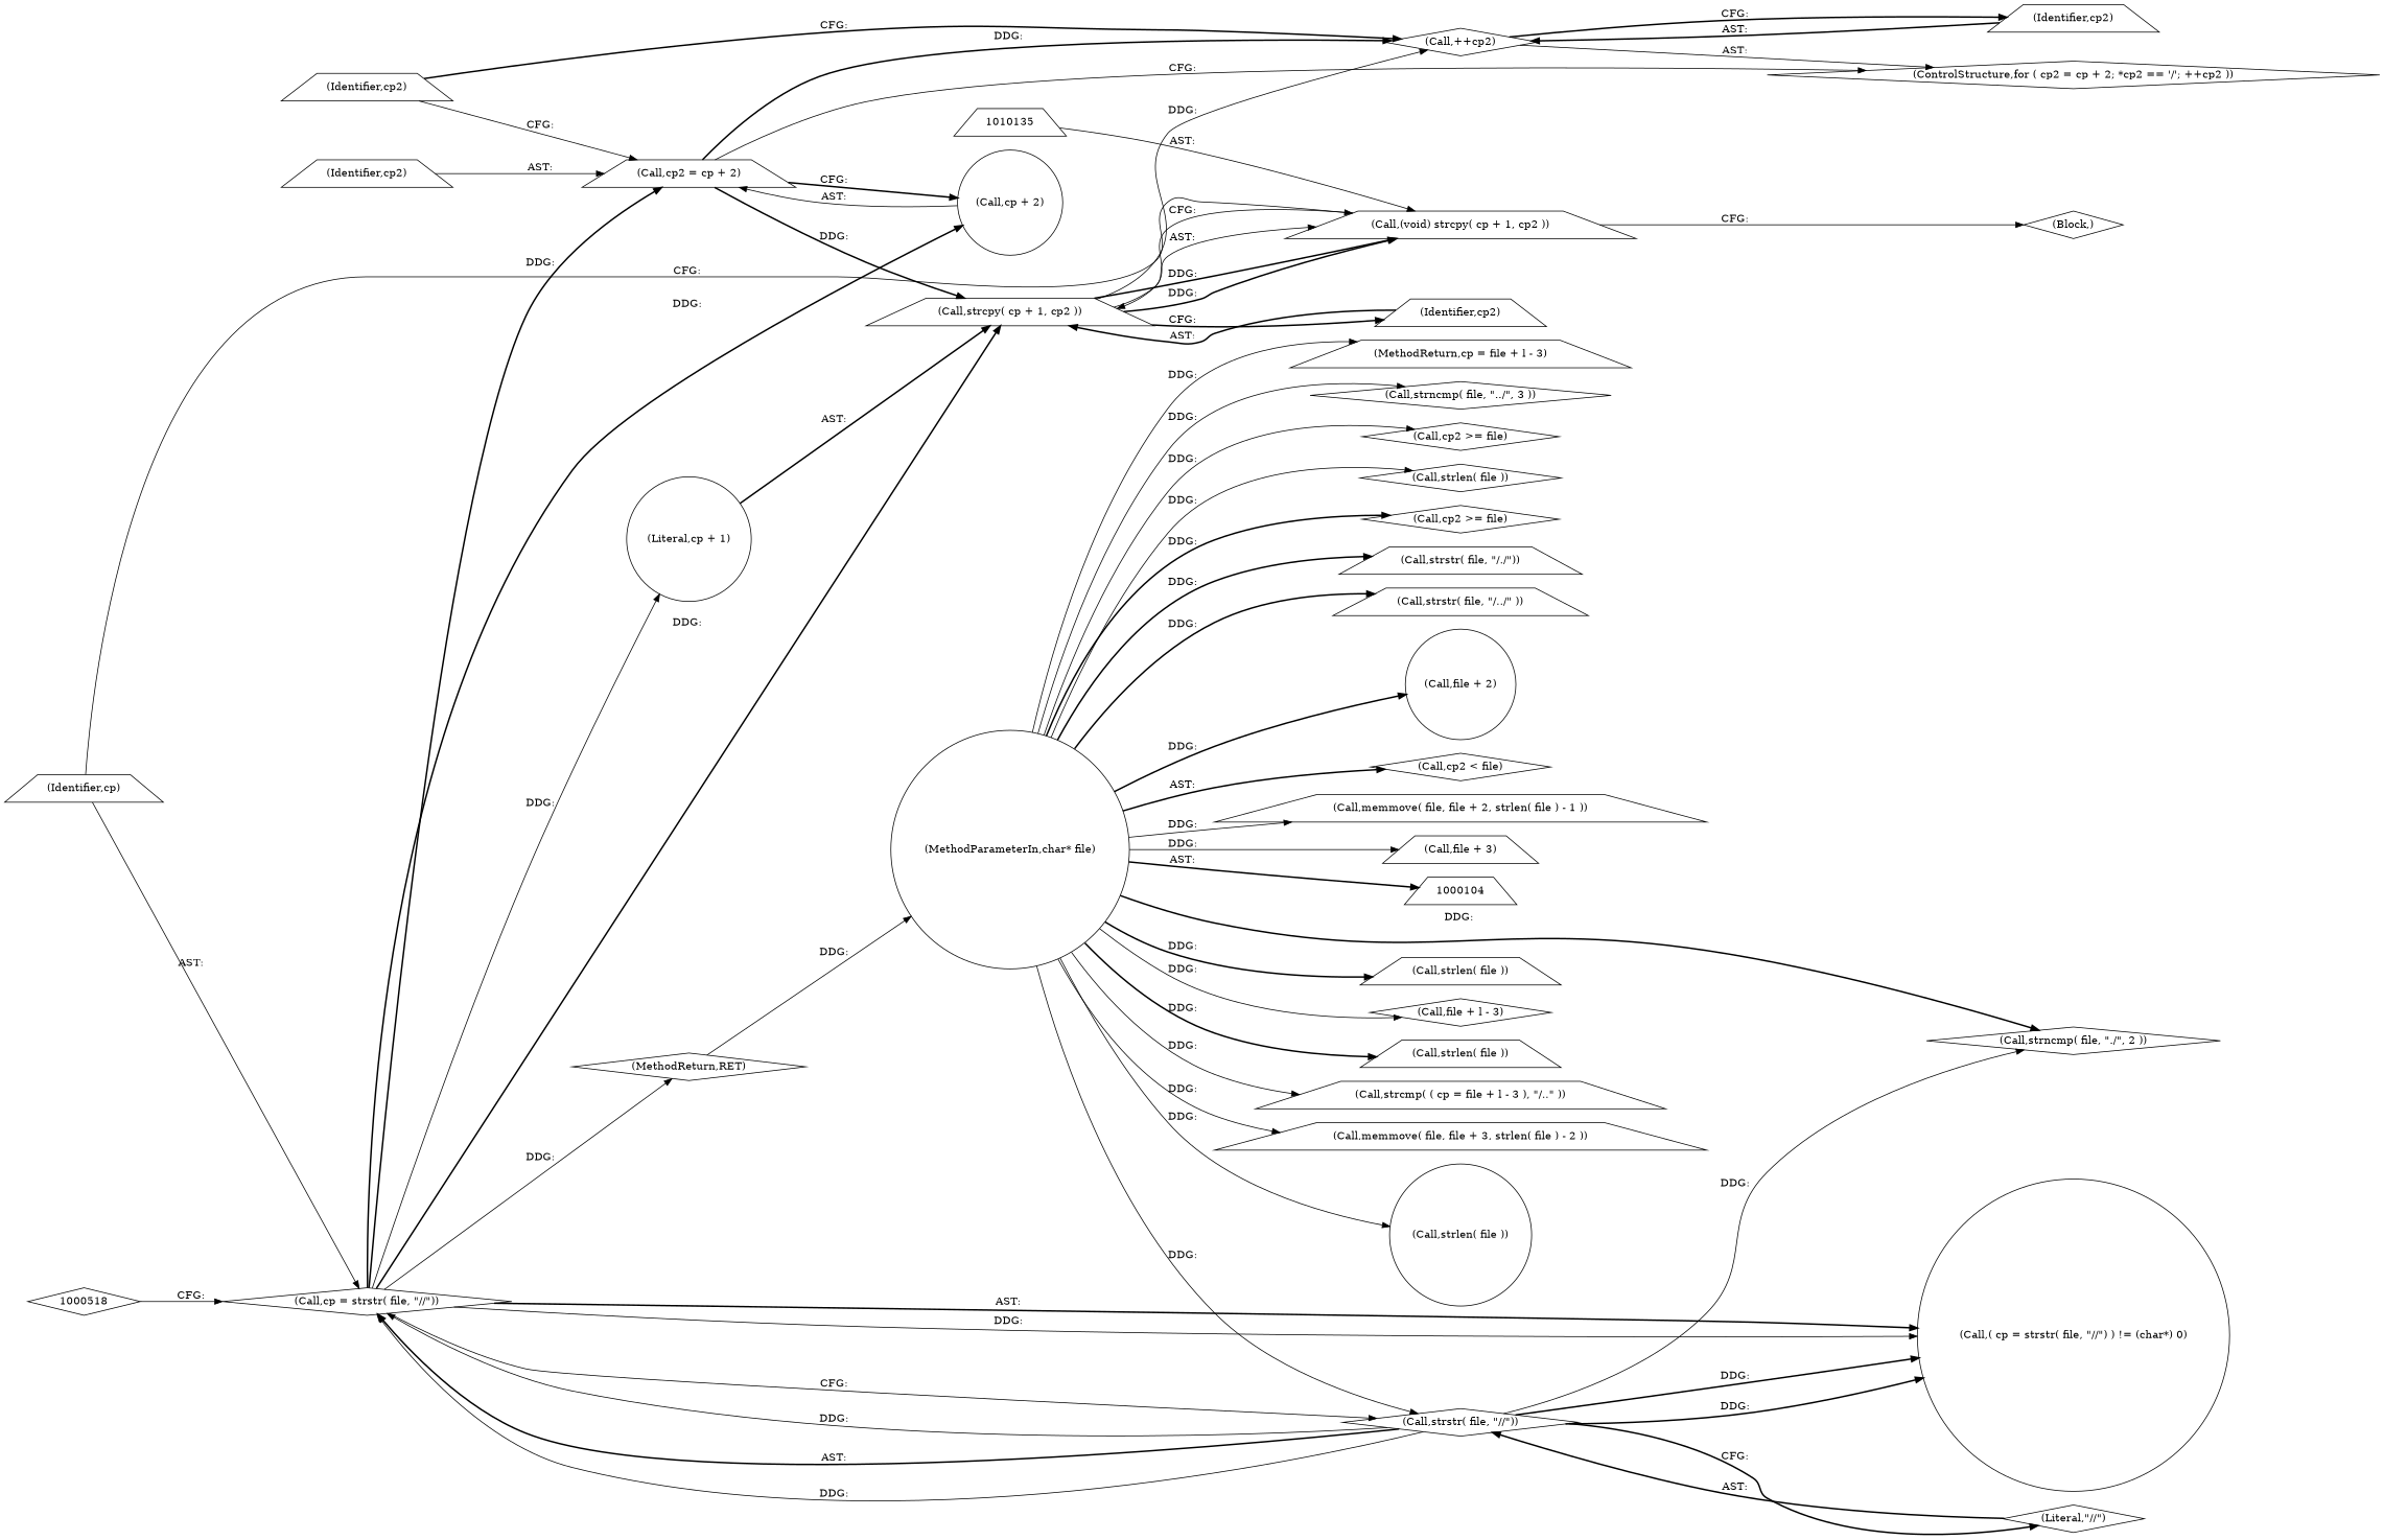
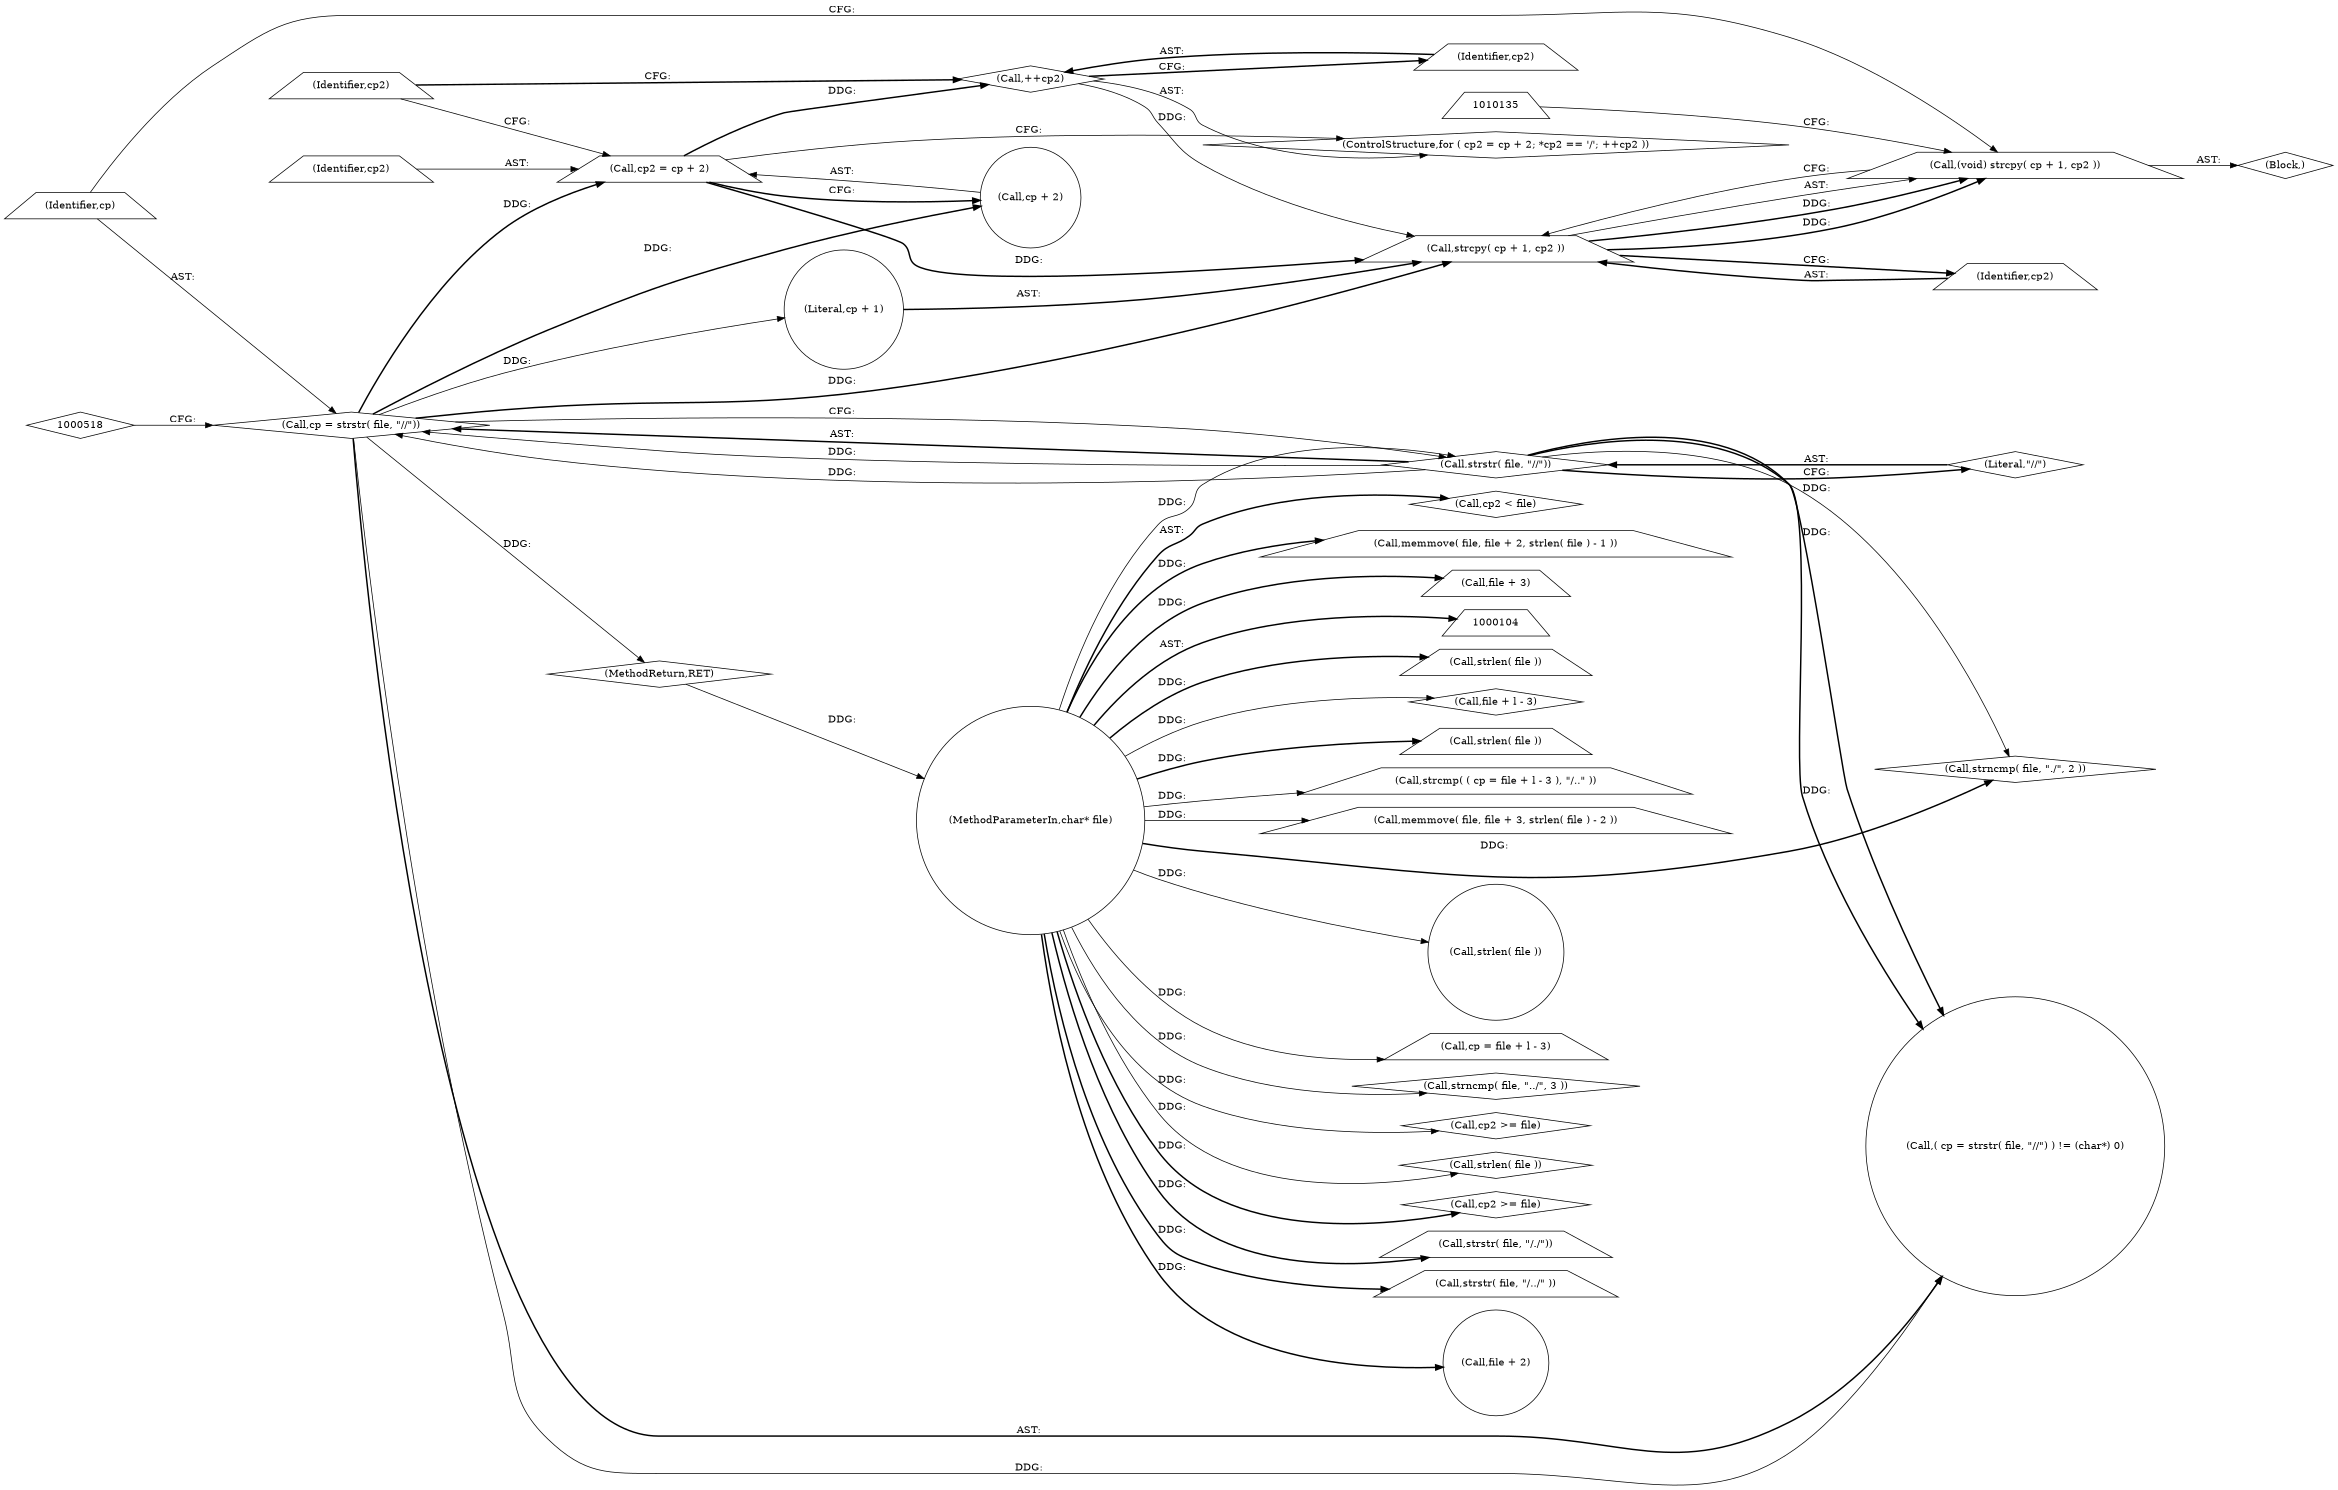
  digraph {
    rankdir=LR
    node [shape=trapezium]
    edge [style=solid]
    n1 [label="(Call,strcpy( cp + 1, cp2 ))"]
    n2 [label="(Call,(void) strcpy( cp + 1, cp2 ))"]
    n3 [label="(Identifier,cp2)"]
    n4 [label="(Block,)" shape=diamond]
    n5 [label="(Call,cp = strstr( file, \"//\"))" shape=diamond]
    n6 [label="(Call,strstr( file, \"//\"))" shape=diamond]
    n7 [label="(Call,cp2 = cp + 2)"]
    n8 [label="(Literal,cp + 1)" shape=circle]
    n9 [label="(MethodReturn,RET)" shape=diamond]
    n10 [label="(Call,( cp = strstr( file, \"//\") ) != (char*) 0)" shape=circle]
    n11 [label="(Call,cp + 2)" shape=circle]
    n12 [label="(Call,strncmp( file, \"./\", 2 ))" shape=diamond]
    n13 [label="(Literal,\"//\")" shape=diamond]
    n14 [label="(Call,++cp2)" shape=diamond]
    n15 [label="(ControlStructure,for ( cp2 = cp + 2; *cp2 == '/'; ++cp2 ))" shape=diamond]
    n16 [label="(MethodParameterIn,char* file)" shape=circle]
    n17 [label="(Call,strlen( file ))"]
    n18 [label="(Call,file + l - 3)" shape=diamond]
    n19 [label="(Call,strlen( file ))"]
    n20 [label="(Call,strcmp( ( cp = file + l - 3 ), \"/..\" ))"]
    n21 [label="(Call,memmove( file, file + 3, strlen( file ) - 2 ))"]
    n22 [label="(Call,strlen( file ))" shape=circle]
-   n23 [label="(MethodReturn,cp = file + l - 3)"]
+   n23 [label="(Call,cp = file + l - 3)"]
    n24 [label="(Call,strncmp( file, \"../\", 3 ))" shape=diamond]
    n25 [label="(Call,cp2 >= file)" shape=diamond]
    n26 [label="(Call,strlen( file ))" shape=diamond]
    n27 [label="(Call,cp2 >= file)" shape=diamond]
    n28 [label="(Call,strstr( file, \"/./\"))"]
    n29 [label="(Call,strstr( file, \"/../\" ))"]
    n30 [label="(Call,file + 2)" shape=circle]
    n31 [label="(Call,cp2 < file)" shape=diamond]
    n32 [label="(Call,memmove( file, file + 2, strlen( file ) - 1 ))"]
    n33 [label="(Call,file + 3)"]
    1000104
    n35 [label="(Identifier,cp2)"]
    n36 [label="(Identifier,cp)"]
    n37 [label="(Identifier,cp2)"]
    n38 [label="(Identifier,cp2)"]
    n39 [label=1000518 shape=diamond]
    n40 [label=1010135]
    n1 -> n2 [label="AST: "]
    n1 -> n2 [label="DDG: " style=bold]
    n1 -> n2 [label="DDG: " style=bold]
    n1 -> n3 [label="CFG: " style=bold]
    n2 -> n1 [label="CFG: "]
-   n2 -> n4 [label="CFG: "]
+   n2 -> n4 [label="AST: "]
    n3 -> n1 [label="AST: " style=bold]
    n5 -> n1 [label="DDG: " style=bold]
    n5 -> n6 [label="CFG: "]
    n5 -> n7 [label="DDG: " style=bold]
    n5 -> n8 [label="DDG: "]
    n5 -> n9 [label="DDG: "]
    n5 -> n10 [label="AST: " style=bold]
    n5 -> n10 [label="DDG: "]
    n5 -> n11 [label="DDG: " style=bold]
    n6 -> n5 [label="AST: " style=bold]
    n6 -> n5 [label="DDG: "]
    n6 -> n5 [label="DDG: "]
    n6 -> n10 [label="DDG: " style=bold]
    n6 -> n10 [label="DDG: " style=bold]
    n6 -> n12 [label="DDG: "]
    n6 -> n13 [label="CFG: " style=bold]
    n7 -> n1 [label="DDG: " style=bold]
    n7 -> n11 [label="CFG: " style=bold]
    n7 -> n14 [label="DDG: " style=bold]
    n7 -> n15 [label="CFG: "]
    n8 -> n1 [label="AST: " style=bold]
    n9 -> n16 [label="DDG: "]
    n11 -> n7 [label="AST: "]
    n13 -> n6 [label="AST: " style=bold]
-   n1 -> n14 [label="DDG: "]
+   n14 -> n1 [label="DDG: "]
    n14 -> n15 [label="AST: "]
    n14 -> n35 [label="CFG: " style=bold]
    n16 -> n6 [label="DDG: "]
    n16 -> n12 [label="DDG: " style=bold]
    n16 -> n17 [label="DDG: " style=bold]
    n16 -> n18 [label="DDG: "]
    n16 -> n19 [label="DDG: " style=bold]
    n16 -> n20 [label="DDG: "]
    n16 -> n21 [label="DDG: "]
    n16 -> n22 [label="DDG: "]
    n16 -> n23 [label="DDG: "]
    n16 -> n24 [label="DDG: "]
    n16 -> n25 [label="DDG: "]
    n16 -> n26 [label="DDG: "]
    n16 -> n27 [label="DDG: " style=bold]
    n16 -> n28 [label="DDG: " style=bold]
    n16 -> n29 [label="DDG: " style=bold]
    n16 -> n30 [label="DDG: " style=bold]
    n16 -> n31 [label="AST: " style=bold]
-   n16 -> n32 [label="DDG: "]
-   n16 -> n33 [label="DDG: "]
+   n16 -> n32 [label="DDG: " style=bold]
+   n16 -> n33 [label="DDG: " style=bold]
    n16 -> 1000104 [label="AST: " style=bold]
    n35 -> n14 [label="AST: " style=bold]
    n36 -> n2 [label="CFG: "]
    n36 -> n5 [label="AST: "]
    n37 -> n7 [label="CFG: "]
    n37 -> n14 [label="CFG: " style=bold]
    n38 -> n7 [label="AST: "]
    n39 -> n5 [label="CFG: "]
-   n40 -> n2 [label="AST: "]
+   n40 -> n2 [label="CFG: "]
  }
